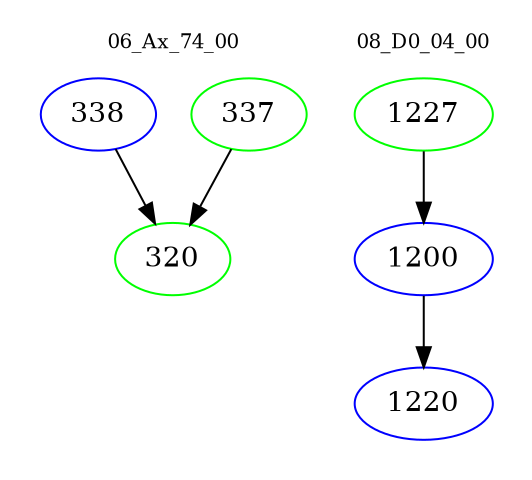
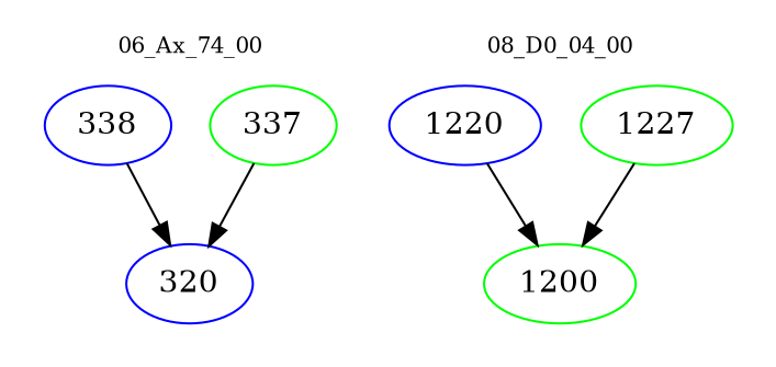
  digraph {
    node [color=green]
    edge [color=black]
    n1 [label=337]
-   n2 [label=320]
+   n2 [color=blue label=320]
    n3 [color=blue label=338]
    n4 [label=1227]
-   n5 [color=blue label=1200]
+   n5 [label=1200]
    n6 [color=blue label=1220]
    subgraph cluster_1 {
      color=white
      fontsize=10
      label="06_Ax_74_00"
      n1
      n2
      n3
    }
    subgraph cluster_2 {
      color=white
      fontsize=10
      label="08_D0_04_00"
      n4
      n5
      n6
    }
    n1 -> n2
    n3 -> n2
    n4 -> n5
-   n5 -> n6
+   n6 -> n5
  }
